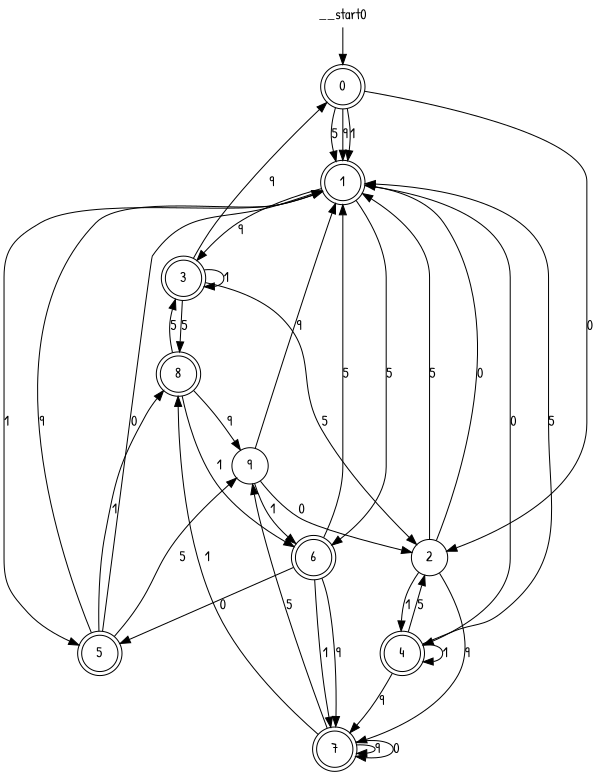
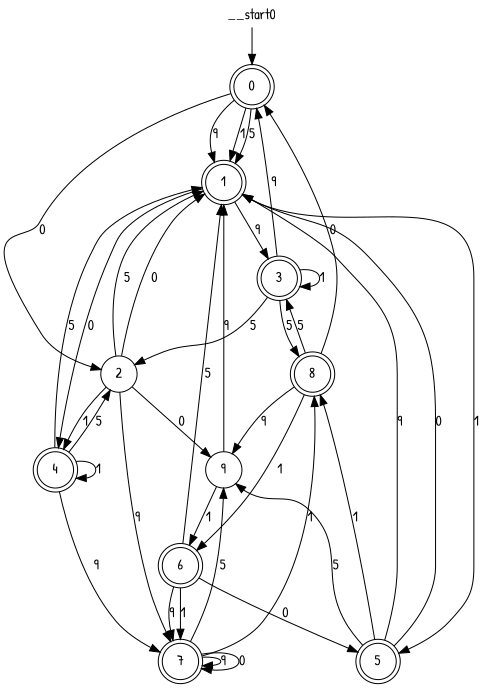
  digraph {
    fontname="Patrick Hand"
    node [fontname="Patrick Hand" shape=doublecircle]
    edge [fontname="Patrick Hand"]
    n1 [label=0]
    n2 [label=1]
    n3 [label=2 shape=circle]
    n4 [label=3]
    n5 [label=4]
    n6 [label=5]
    n7 [label=6]
    n8 [label=7]
    n9 [label=8]
    n10 [label=9 shape=circle]
    __start0 [height=0 shape=none width=0]
    n1 -> n2 [label=9]
    n1 -> n2 [label=1]
    n1 -> n2 [label=5]
    n1 -> n3 [label=0]
    n2 -> n4 [label=9]
    n2 -> n5 [label=0]
    n2 -> n6 [label=1]
-   n2 -> n7 [label=5]
    n3 -> n2 [label=0]
    n3 -> n2 [label=5]
    n3 -> n5 [label=1]
    n3 -> n8 [label=9]
    n4 -> n1 [label=9]
    n4 -> n3 [label=5]
    n4 -> n4 [label=1]
    n4 -> n9 [label=5]
    n5 -> n2 [label=5]
    n5 -> n3 [label=5]
    n5 -> n5 [label=1]
    n5 -> n8 [label=9]
    n6 -> n2 [label=9]
    n6 -> n2 [label=0]
    n6 -> n9 [label=1]
    n6 -> n10 [label=5]
    n7 -> n2 [label=5]
    n7 -> n6 [label=0]
    n7 -> n8 [label=9]
    n7 -> n8 [label=1]
    n8 -> n8 [label=9]
    n8 -> n8 [label=0]
    n8 -> n9 [label=1]
    n8 -> n10 [label=5]
+   n9 -> n1 [label=0]
    n9 -> n4 [label=5]
    n9 -> n7 [label=1]
    n9 -> n10 [label=9]
    n10 -> n2 [label=9]
-   n10 -> n3 [label=0]
+   n3 -> n10 [label=0]
    n10 -> n7 [label=1]
    __start0 -> n1
  }
